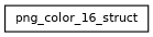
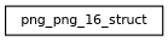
  digraph {
    rankdir=TB
-   n1 [color=black fillcolor=white fontname=Helvetica fontsize=10 height=0.2 label=png_color_16_struct shape=record style=filled width=0.4]
+   n1 [color=black fillcolor=white fontname=Helvetica fontsize=10 height=0.2 label=png_png_16_struct shape=record style=filled width=0.4]
  }
